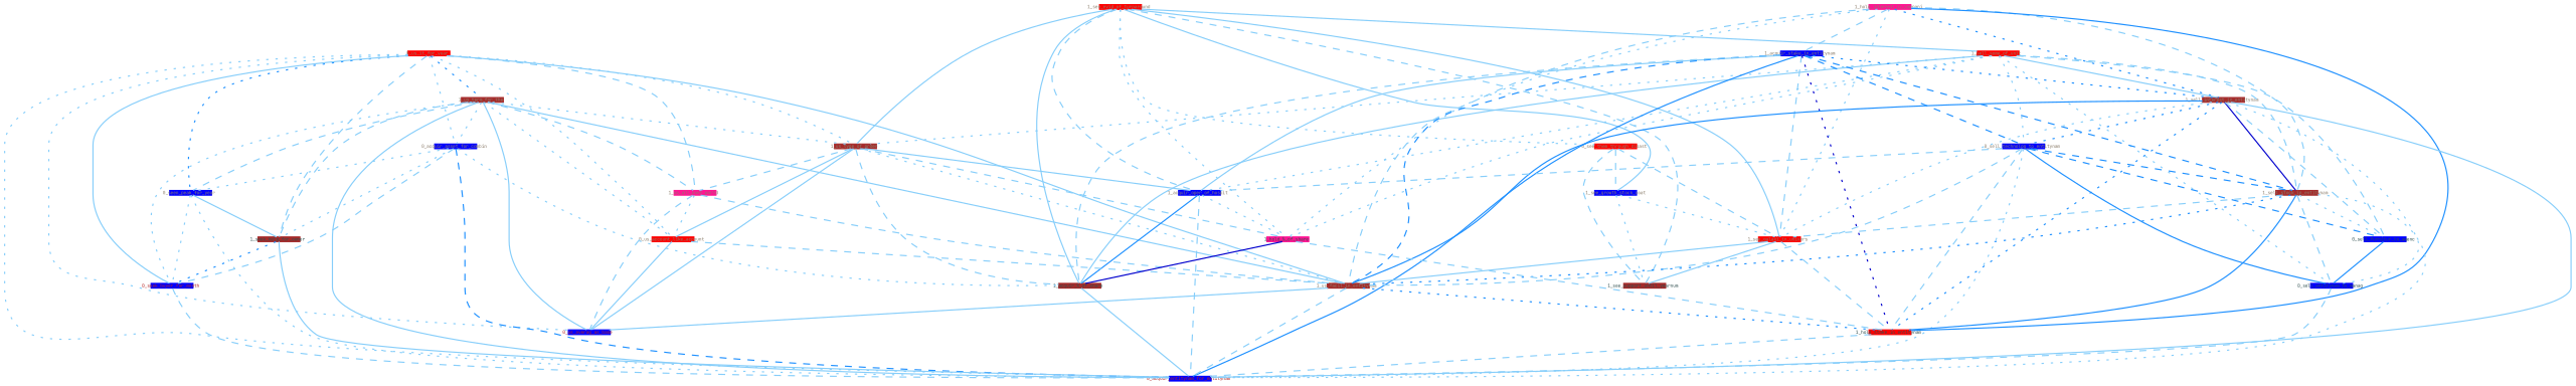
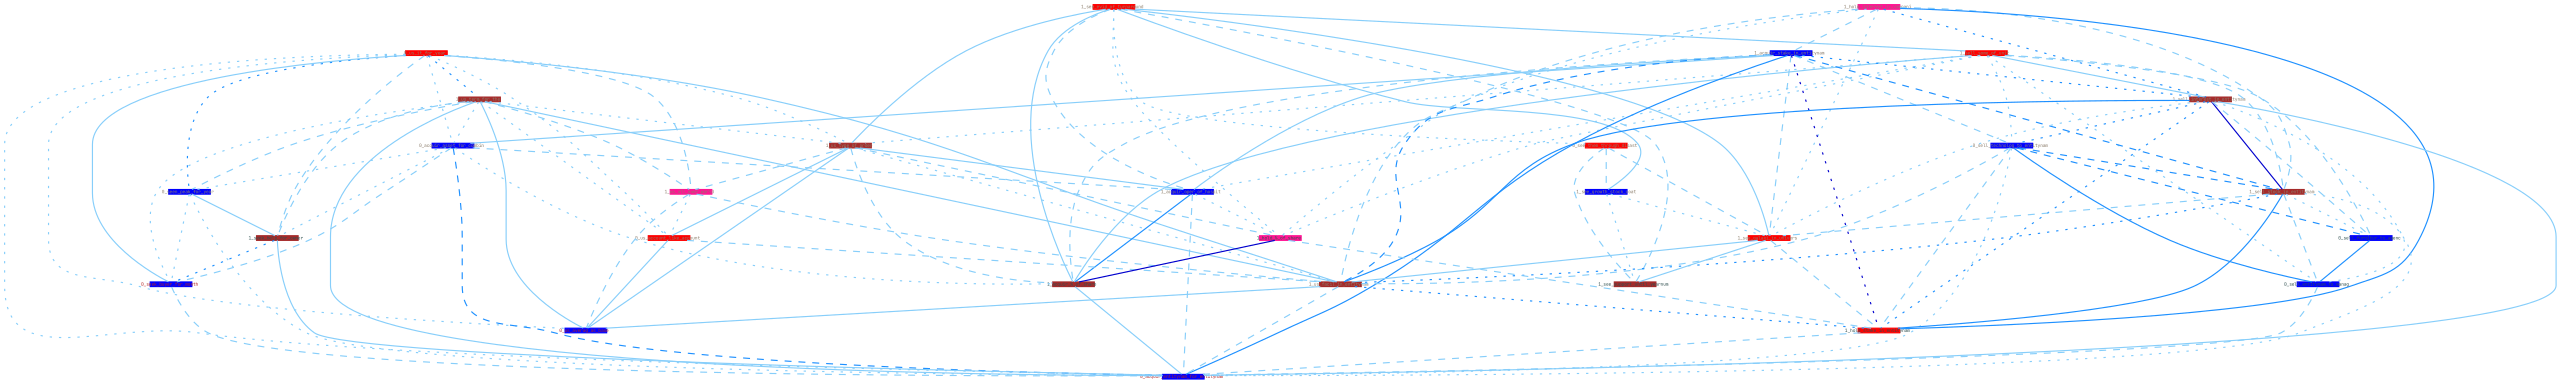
  graph {
    fontname="JetBrains Mono"
    node [color=blue fixedsize=true fontcolor="#8b7d6b" fontname="JetBrains Mono" fontsize=4 shape=polygon style=filled]
    edge [color="#87cefa" fontname="JetBrains Mono" style=dashed w=1]
    "1_hold_interest_in_compani " [color=deeppink height=.06 width=.5]
    "1_see_evid_of_turnaround " [color=red height=.06 width=.5]
    "0_us_it_for_year " [color=red height=.06 width=.5]
    "1_us_term_for_the " [color=brown height=.06 width=.5]
    "1_sell_some_of_unit " [color=red height=.06 width=.5]
    "0_see_them_through_disast " [color=red height=.06 width=.5]
    "1_acquir_stake_in_entitynam " [height=.06 width=.5]
    "1_sell_interest_in_entitynam " [color=brown height=.06 width=.5]
    "1_us_type_of_order " [color=brown height=.06 width=.5]
    "0_sell_technolog_to_entitynam " [height=.06 width=.5]
    "0_acquir_asset_for_combin " [height=.06 width=.5]
    "1_sell_stock_in_entitynam " [color=brown height=.06 width=.5]
    "0_seen_peak_for_year " [height=.06 width=.5]
    n14 [height=.06 label="1_see_growth_stock_coat" width=.5]
    "1_acquir_oper_of_hospit " [height=.06 width=.5]
    "1_us_all_over_world " [color=deeppink height=.06 width=.5]
    "1_see_galaxi_in_univers " [color=red height=.06 width=.5]
    "0_us_account_like_account " [color=red height=.06 width=.5]
    "1_us_facil_in_entitynam " [color=brown height=.06 width=.5]
    "0_seek_buyer_for_month " [fontcolor="#b22222" height=.06 width=.5]
    "0_us_averag_as_base " [fontcolor="#b22222" height=.06 width=.5]
    "0_acquir_entitynam_for_entitynam " [fontcolor="#b22222" height=.06 width=.5]
    "1_hold_%_of_share " [color=deeppink fontcolor="#2f4f4f" height=.06 width=.5]
    "1_hold_stake_in_entitynam " [color=red fontcolor="#2f4f4f" height=.06 width=.5]
    "1_acquir_%_of_share " [color=brown fontcolor="#2f4f4f" height=.06 width=.5]
    "1_see_support_until_yearnum " [color=brown fontcolor="#2f4f4f" height=.06 width=.5]
    "1_seek_help_for_owner " [color=brown fontcolor="#2f4f4f" height=.06 width=.5]
    "0_sell_furnitur_to_agenc " [fontcolor="#2f4f4f" height=.06 width=.5]
    "0_sell_entitynam_to_manag " [fontcolor="#2f4f4f" height=.06 width=.5]
    subgraph sub_1 {
      "1_hold_interest_in_compani "
      "1_see_evid_of_turnaround "
      "0_us_it_for_year "
      "1_us_term_for_the "
      "1_sell_some_of_unit "
      "0_see_them_through_disast "
      "1_acquir_stake_in_entitynam "
      "1_sell_interest_in_entitynam "
      "1_us_type_of_order "
      "0_sell_technolog_to_entitynam "
      "0_acquir_asset_for_combin "
      "1_sell_stock_in_entitynam "
      "0_seen_peak_for_year "
      n14
      "1_acquir_oper_of_hospit "
      "1_us_all_over_world "
      "1_see_galaxi_in_univers "
      "0_us_account_like_account "
      "1_us_facil_in_entitynam "
    }
    subgraph sub_2 {
      "0_seek_buyer_for_month "
      "0_us_averag_as_base "
      "0_acquir_entitynam_for_entitynam "
    }
    "1_hold_interest_in_compani " -- "1_acquir_stake_in_entitynam "
    "1_hold_interest_in_compani " -- "1_sell_interest_in_entitynam " [color="#1e90ff" style=dotted w=2]
    "1_hold_interest_in_compani " -- "1_sell_stock_in_entitynam "
    "1_hold_interest_in_compani " -- "1_see_galaxi_in_univers " [style=dotted]
    "1_hold_interest_in_compani " -- "1_us_facil_in_entitynam "
    "1_hold_interest_in_compani " -- "1_hold_%_of_share " [style=dotted]
    "1_hold_interest_in_compani " -- "1_hold_stake_in_entitynam " [color="#1e90ff" style=solid w=2]
    "1_see_evid_of_turnaround " -- "1_sell_some_of_unit " [style=solid]
    "1_see_evid_of_turnaround " -- "0_see_them_through_disast " [style=dotted]
    "1_see_evid_of_turnaround " -- "1_us_type_of_order " [style=solid]
    "1_see_evid_of_turnaround " -- n14 [style=solid]
    "1_see_evid_of_turnaround " -- "1_acquir_oper_of_hospit "
    "1_see_evid_of_turnaround " -- "1_see_galaxi_in_univers " [style=solid]
    "1_see_evid_of_turnaround " -- "1_hold_%_of_share " [style=dotted]
    "1_see_evid_of_turnaround " -- "1_acquir_%_of_share " [style=solid]
    "1_see_evid_of_turnaround " -- "1_see_support_until_yearnum "
    "0_us_it_for_year " -- "1_us_term_for_the " [color="#1e90ff" style=dotted w=2]
    "0_us_it_for_year " -- "1_us_type_of_order " [style=dotted]
    "0_us_it_for_year " -- "0_acquir_asset_for_combin " [style=dotted]
    "0_us_it_for_year " -- "0_seen_peak_for_year " [color="#1e90ff" style=dotted w=2]
    "0_us_it_for_year " -- "1_us_all_over_world "
    "0_us_it_for_year " -- "0_us_account_like_account " [style=dotted]
    "0_us_it_for_year " -- "1_us_facil_in_entitynam " [style=solid]
    "0_us_it_for_year " -- "0_seek_buyer_for_month " [style=solid]
    "0_us_it_for_year " -- "0_us_averag_as_base " [style=dotted]
    "0_us_it_for_year " -- "0_acquir_entitynam_for_entitynam " [style=dotted]
    "0_us_it_for_year " -- "1_seek_help_for_owner "
    "1_us_term_for_the " -- "1_us_type_of_order " [style=dotted]
    "1_us_term_for_the " -- "0_acquir_asset_for_combin " [style=dotted]
    "1_us_term_for_the " -- "0_seen_peak_for_year "
    "1_us_term_for_the " -- "1_us_all_over_world "
    "1_us_term_for_the " -- "0_us_account_like_account " [style=dotted]
    "1_us_term_for_the " -- "1_us_facil_in_entitynam " [style=solid]
    "1_us_term_for_the " -- "0_seek_buyer_for_month " [style=dotted]
    "1_us_term_for_the " -- "0_us_averag_as_base " [style=solid]
    "1_us_term_for_the " -- "0_acquir_entitynam_for_entitynam " [style=solid]
    "1_us_term_for_the " -- "1_seek_help_for_owner "
    "1_sell_some_of_unit " -- "1_sell_interest_in_entitynam " [style=solid]
    "1_sell_some_of_unit " -- "1_us_type_of_order " [style=dotted]
    "1_sell_some_of_unit " -- "0_sell_technolog_to_entitynam " [style=dotted]
    "1_sell_some_of_unit " -- "1_sell_stock_in_entitynam "
    "1_sell_some_of_unit " -- "1_acquir_oper_of_hospit " [style=dotted]
    "1_sell_some_of_unit " -- "1_hold_%_of_share " [style=dotted]
    "1_sell_some_of_unit " -- "1_acquir_%_of_share " [style=solid]
    "1_sell_some_of_unit " -- "0_sell_furnitur_to_agenc "
    "1_sell_some_of_unit " -- "0_sell_entitynam_to_manag " [style=dotted]
    "0_see_them_through_disast " -- n14
    "0_see_them_through_disast " -- "1_see_galaxi_in_univers "
    "0_see_them_through_disast " -- "1_see_support_until_yearnum "
    "1_acquir_stake_in_entitynam " -- "1_sell_interest_in_entitynam " [color="#1e90ff" style=dotted w=2]
-   "1_acquir_stake_in_entitynam " -- "0_sell_technolog_to_entitynam " [color="#1e90ff"]
+   "1_acquir_stake_in_entitynam " -- "0_sell_technolog_to_entitynam "
+   "1_acquir_stake_in_entitynam " -- "0_acquir_asset_for_combin " [style=solid]
    "1_acquir_stake_in_entitynam " -- "1_sell_stock_in_entitynam " [color="#1e90ff" w=2]
    "1_acquir_stake_in_entitynam " -- "1_acquir_oper_of_hospit " [style=solid]
    "1_acquir_stake_in_entitynam " -- "1_see_galaxi_in_univers "
    "1_acquir_stake_in_entitynam " -- "1_us_facil_in_entitynam " [color="#1e90ff" w=2]
    "1_acquir_stake_in_entitynam " -- "0_acquir_entitynam_for_entitynam " [color="#1e90ff" style=solid w=2]
    "1_acquir_stake_in_entitynam " -- "1_hold_stake_in_entitynam " [color="#0000cd" style=dotted w=3]
    "1_acquir_stake_in_entitynam " -- "1_acquir_%_of_share "
    "1_sell_interest_in_entitynam " -- "0_sell_technolog_to_entitynam " [color="#1e90ff" style=dotted w=2]
    "1_sell_interest_in_entitynam " -- "1_sell_stock_in_entitynam " [color="#0000cd" style=solid w=3]
    "1_sell_interest_in_entitynam " -- "1_see_galaxi_in_univers " [style=dotted]
    "1_sell_interest_in_entitynam " -- "1_us_facil_in_entitynam " [color="#1e90ff" style=solid w=2]
    "1_sell_interest_in_entitynam " -- "0_acquir_entitynam_for_entitynam " [style=solid]
    "1_sell_interest_in_entitynam " -- "1_hold_stake_in_entitynam " [color="#1e90ff" style=dotted w=2]
    "1_sell_interest_in_entitynam " -- "0_sell_furnitur_to_agenc "
    "1_sell_interest_in_entitynam " -- "0_sell_entitynam_to_manag " [style=dotted]
    "1_us_type_of_order " -- "1_acquir_oper_of_hospit " [style=solid]
    "1_us_type_of_order " -- "1_us_all_over_world "
    "1_us_type_of_order " -- "0_us_account_like_account " [style=solid]
    "1_us_type_of_order " -- "1_us_facil_in_entitynam " [style=dotted]
    "1_us_type_of_order " -- "0_us_averag_as_base " [style=solid]
    "1_us_type_of_order " -- "1_hold_%_of_share "
    "1_us_type_of_order " -- "1_acquir_%_of_share "
    "0_sell_technolog_to_entitynam " -- "1_sell_stock_in_entitynam " [color="#1e90ff" w=2]
    "0_sell_technolog_to_entitynam " -- "1_us_facil_in_entitynam "
    "0_sell_technolog_to_entitynam " -- "0_acquir_entitynam_for_entitynam " [style=dotted]
    "0_sell_technolog_to_entitynam " -- "1_hold_stake_in_entitynam "
    "0_sell_technolog_to_entitynam " -- "0_sell_furnitur_to_agenc " [color="#1e90ff" w=2]
    "0_sell_technolog_to_entitynam " -- "0_sell_entitynam_to_manag " [color="#1e90ff" style=solid w=2]
    "0_acquir_asset_for_combin " -- "0_seen_peak_for_year " [style=dotted]
-   "0_sell_technolog_to_entitynam " -- "1_acquir_oper_of_hospit "
+   "0_acquir_asset_for_combin " -- "1_acquir_oper_of_hospit "
    "0_acquir_asset_for_combin " -- "0_seek_buyer_for_month "
    "0_acquir_asset_for_combin " -- "0_acquir_entitynam_for_entitynam " [color="#1e90ff" w=2]
    "0_acquir_asset_for_combin " -- "1_acquir_%_of_share " [style=dotted]
    "0_acquir_asset_for_combin " -- "1_seek_help_for_owner " [style=dotted]
    "1_sell_stock_in_entitynam " -- "1_see_galaxi_in_univers "
    "1_sell_stock_in_entitynam " -- "1_us_facil_in_entitynam " [color="#1e90ff" style=dotted w=2]
    "1_sell_stock_in_entitynam " -- "0_acquir_entitynam_for_entitynam " [style=dotted]
    "1_sell_stock_in_entitynam " -- "1_hold_stake_in_entitynam " [color="#1e90ff" style=solid w=2]
    "1_sell_stock_in_entitynam " -- "0_sell_furnitur_to_agenc " [style=dotted]
    "1_sell_stock_in_entitynam " -- "0_sell_entitynam_to_manag "
    "0_seen_peak_for_year " -- "0_seek_buyer_for_month " [style=dotted]
    "0_seen_peak_for_year " -- "0_acquir_entitynam_for_entitynam " [style=dotted]
    "0_seen_peak_for_year " -- "1_seek_help_for_owner " [style=solid]
    n14 -- "1_see_galaxi_in_univers " [style=dotted]
    n14 -- "1_see_support_until_yearnum " [style=dotted]
    "1_acquir_oper_of_hospit " -- "0_acquir_entitynam_for_entitynam "
    "1_acquir_oper_of_hospit " -- "1_hold_%_of_share " [style=dotted]
    "1_acquir_oper_of_hospit " -- "1_acquir_%_of_share " [color="#1e90ff" style=solid w=2]
    "1_us_all_over_world " -- "0_us_account_like_account " [style=dotted]
    "1_us_all_over_world " -- "1_us_facil_in_entitynam "
    "1_us_all_over_world " -- "0_us_averag_as_base "
    "1_see_galaxi_in_univers " -- "1_us_facil_in_entitynam " [style=solid]
    "1_see_galaxi_in_univers " -- "1_hold_stake_in_entitynam "
    "1_see_galaxi_in_univers " -- "1_see_support_until_yearnum " [style=solid]
    "0_us_account_like_account " -- "1_us_facil_in_entitynam "
    "0_us_account_like_account " -- "0_us_averag_as_base " [style=solid]
    "1_us_facil_in_entitynam " -- "0_us_averag_as_base " [style=solid]
    "1_us_facil_in_entitynam " -- "0_acquir_entitynam_for_entitynam "
    "1_us_facil_in_entitynam " -- "1_hold_stake_in_entitynam " [color="#1e90ff" style=dotted w=2]
    "0_seek_buyer_for_month " -- "0_acquir_entitynam_for_entitynam "
    "1_hold_%_of_share " -- "1_hold_stake_in_entitynam "
    "1_hold_%_of_share " -- "1_acquir_%_of_share " [color="#0000cd" style=solid w=3]
    "1_hold_stake_in_entitynam " -- "0_acquir_entitynam_for_entitynam "
    "1_acquir_%_of_share " -- "0_acquir_entitynam_for_entitynam " [style=solid]
    "1_seek_help_for_owner " -- "0_seek_buyer_for_month " [color="#1e90ff" style=dotted w=2]
    "1_seek_help_for_owner " -- "0_acquir_entitynam_for_entitynam " [style=solid]
    "0_sell_furnitur_to_agenc " -- "0_sell_entitynam_to_manag " [color="#1e90ff" style=solid w=2]
    "0_sell_entitynam_to_manag " -- "0_acquir_entitynam_for_entitynam "
  }
